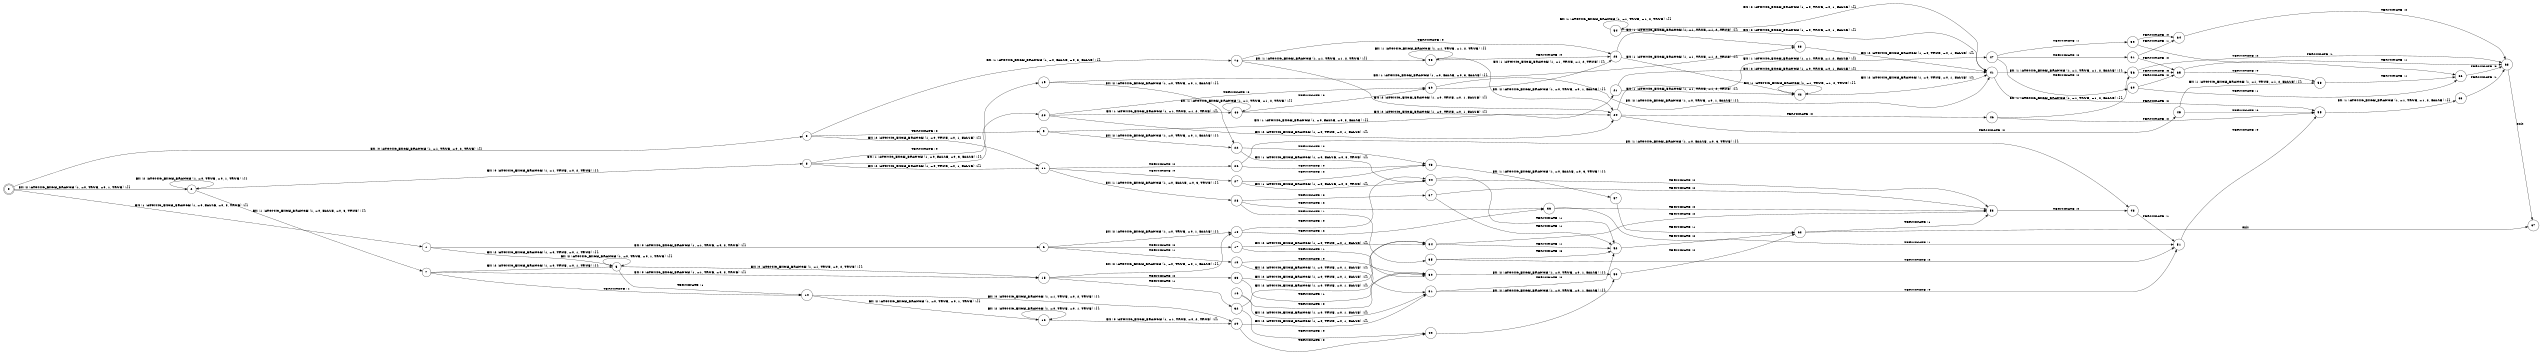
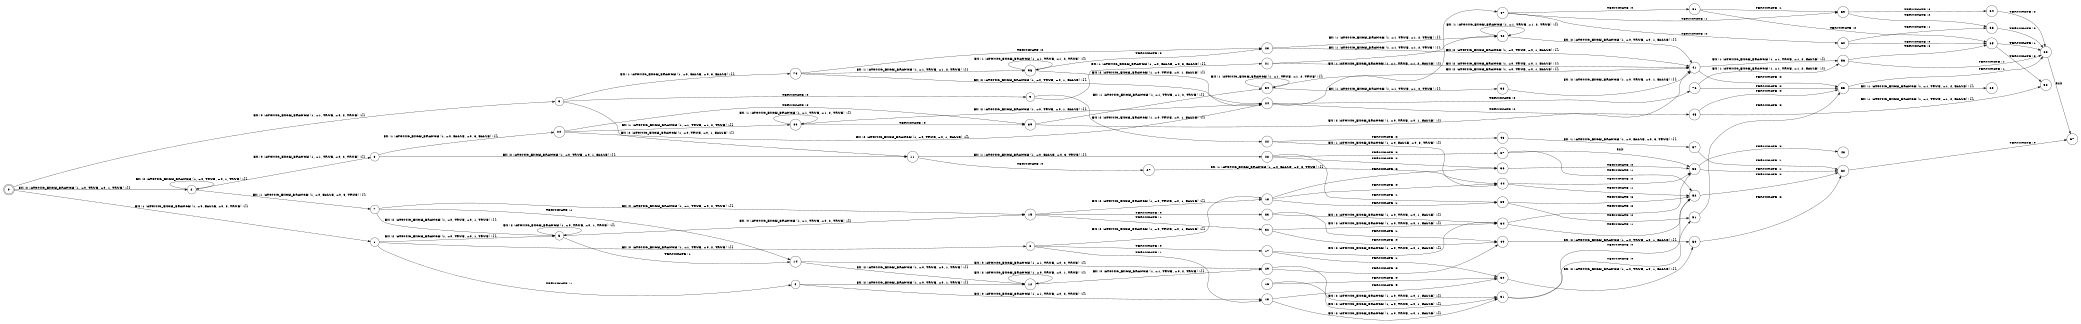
  digraph {
    rankdir=LR
    node [shape=circle]
    0 [peripheries=2]
    1
    2
    3
+   4
    5
    6
    7
    8
    9
    n11 [label=70]
    11
    12
    13
    14
    15
    17
    18
-   19
    20
    21
    22
    23
    24
    n25 [label=95]
-   26
    27
    28
    29
    30
    31
    32
    n33 [label=83]
    16
    34
    35
    36
    44
    38
    39
    40
    41
    42
    43
    45
-   46
+   46 [label=76]
    47
    48
    37
    49
    50
    51
    52
    53
    54
    55
    56
    57
    58
    59
    60
    61
    62
    63
    65
    68
    66
    64
    67
    0 -> 1 [label="EX !1 !ATOMIC_EXCH_BRANCH (1, +0, FALSE, +0, 3, TRUE) !{}"]
    0 -> 2 [label="EX !2 !ATOMIC_EXCH_BRANCH (1, +0, TRUE, +0, 1, TRUE) !{}"]
    0 -> 3 [label="EX !0 !ATOMIC_EXCH_BRANCH (1, +1, TRUE, +0, 2, TRUE) !{}"]
+   1 -> 4 [label="TERMINATE !1"]
    1 -> 5 [label="EX !2 !ATOMIC_EXCH_BRANCH (1, +0, TRUE, +0, 1, TRUE) !{}"]
    1 -> 6 [label="EX !0 !ATOMIC_EXCH_BRANCH (1, +1, TRUE, +0, 2, TRUE) !{}"]
    2 -> 2 [label="EX !2 !ATOMIC_EXCH_BRANCH (1, +0, TRUE, +0, 1, TRUE) !{}"]
    2 -> 7 [label="EX !1 !ATOMIC_EXCH_BRANCH (1, +0, FALSE, +0, 3, TRUE) !{}"]
    2 -> 8 [label="EX !0 !ATOMIC_EXCH_BRANCH (1, +1, TRUE, +0, 2, TRUE) !{}"]
    3 -> 9 [label="TERMINATE !0"]
    3 -> n11 [label="EX !1 !ATOMIC_EXCH_BRANCH (1, +0, FALSE, +0, 3, FALSE) !{}"]
    3 -> 11 [label="EX !2 !ATOMIC_EXCH_BRANCH (1, +0, TRUE, +0, 1, FALSE) !{}"]
+   4 -> 12 [label="EX !2 !ATOMIC_EXCH_BRANCH (1, +0, TRUE, +0, 1, TRUE) !{}"]
+   4 -> 13 [label="EX !0 !ATOMIC_EXCH_BRANCH (1, +1, TRUE, +0, 2, TRUE) !{}"]
    5 -> 5 [label="EX !2 !ATOMIC_EXCH_BRANCH (1, +0, TRUE, +0, 1, TRUE) !{}"]
    5 -> 14 [label="TERMINATE !1"]
    5 -> 15 [label="EX !0 !ATOMIC_EXCH_BRANCH (1, +1, TRUE, +0, 2, TRUE) !{}"]
    6 -> 13 [label="TERMINATE !1"]
    6 -> 17 [label="TERMINATE !0"]
    6 -> 18 [label="EX !2 !ATOMIC_EXCH_BRANCH (1, +0, TRUE, +0, 1, FALSE) !{}"]
    7 -> 5 [label="EX !2 !ATOMIC_EXCH_BRANCH (1, +0, TRUE, +0, 1, TRUE) !{}"]
    7 -> 14 [label="TERMINATE !1"]
    7 -> 15 [label="EX !0 !ATOMIC_EXCH_BRANCH (1, +1, TRUE, +0, 2, TRUE) !{}"]
    8 -> 11 [label="EX !2 !ATOMIC_EXCH_BRANCH (1, +0, TRUE, +0, 1, FALSE) !{}"]
-   8 -> 19 [label="TERMINATE !0"]
    8 -> 20 [label="EX !1 !ATOMIC_EXCH_BRANCH (1, +0, FALSE, +0, 3, FALSE) !{}"]
    9 -> 21 [label="EX !1 !ATOMIC_EXCH_BRANCH (1, +0, FALSE, +0, 3, FALSE) !{}"]
    9 -> 22 [label="EX !2 !ATOMIC_EXCH_BRANCH (1, +0, TRUE, +0, 1, FALSE) !{}"]
    n11 -> 23 [label="TERMINATE !0"]
    n11 -> 24 [label="EX !2 !ATOMIC_EXCH_BRANCH (1, +0, TRUE, +0, 1, FALSE) !{}"]
    n11 -> n25 [label="EX !1 !ATOMIC_EXCH_BRANCH (1, +1, TRUE, +1, 2, TRUE) !{}"]
-   11 -> 26 [label="TERMINATE !2"]
    11 -> 27 [label="TERMINATE !0"]
    11 -> 28 [label="EX !1 !ATOMIC_EXCH_BRANCH (1, +0, FALSE, +0, 3, TRUE) !{}"]
    12 -> 12 [label="EX !2 !ATOMIC_EXCH_BRANCH (1, +0, TRUE, +0, 1, TRUE) !{}"]
    12 -> 29 [label="EX !0 !ATOMIC_EXCH_BRANCH (1, +1, TRUE, +0, 2, TRUE) !{}"]
    13 -> 30 [label="TERMINATE !9"]
    13 -> 31 [label="EX !2 !ATOMIC_EXCH_BRANCH (1, +0, TRUE, +0, 1, FALSE) !{}"]
    14 -> 12 [label="EX !2 !ATOMIC_EXCH_BRANCH (1, +0, TRUE, +0, 1, TRUE) !{}"]
    14 -> 29 [label="EX !0 !ATOMIC_EXCH_BRANCH (1, +1, TRUE, +0, 2, TRUE) !{}"]
    15 -> 18 [label="EX !2 !ATOMIC_EXCH_BRANCH (1, +0, TRUE, +0, 1, FALSE) !{}"]
    15 -> 32 [label="TERMINATE !1"]
    15 -> n33 [label="TERMINATE !0"]
    17 -> 30 [label="TERMINATE !1"]
    17 -> 34 [label="EX !2 !ATOMIC_EXCH_BRANCH (1, +0, TRUE, +0, 1, FALSE) !{}"]
+   18 -> 35 [label="TERMINATE !1"]
    18 -> 36 [label="TERMINATE !2"]
    18 -> 44 [label="TERMINATE !0"]
-   19 -> 22 [label="EX !2 !ATOMIC_EXCH_BRANCH (1, +0, TRUE, +0, 1, FALSE) !{}"]
-   19 -> 38 [label="EX !1 !ATOMIC_EXCH_BRANCH (1, +0, FALSE, +0, 3, FALSE) !{}"]
    20 -> 24 [label="EX !2 !ATOMIC_EXCH_BRANCH (1, +0, TRUE, +0, 1, FALSE) !{}"]
    20 -> 39 [label="TERMINATE !0"]
    20 -> 40 [label="EX !1 !ATOMIC_EXCH_BRANCH (1, +1, TRUE, +1, 2, TRUE) !{}"]
    21 -> 41 [label="EX !2 !ATOMIC_EXCH_BRANCH (1, +0, TRUE, +0, 1, FALSE) !{}"]
    21 -> 42 [label="EX !1 !ATOMIC_EXCH_BRANCH (1, +1, TRUE, +1, 2, TRUE) !{}"]
    22 -> 44 [label="EX !1 !ATOMIC_EXCH_BRANCH (1, +0, FALSE, +0, 3, TRUE) !{}"]
    22 -> 43 [label="TERMINATE !2"]
    23 -> 41 [label="EX !2 !ATOMIC_EXCH_BRANCH (1, +0, TRUE, +0, 1, FALSE) !{}"]
    23 -> 42 [label="EX !1 !ATOMIC_EXCH_BRANCH (1, +1, TRUE, +1, 2, TRUE) !{}"]
    24 -> 45 [label="TERMINATE !2"]
    24 -> 46 [label="TERMINATE !0"]
    24 -> 47 [label="EX !1 !ATOMIC_EXCH_BRANCH (1, +1, TRUE, +1, 2, FALSE) !{}"]
    n25 -> 23 [label="TERMINATE !0"]
    n25 -> 24 [label="EX !2 !ATOMIC_EXCH_BRANCH (1, +0, TRUE, +0, 1, FALSE) !{}"]
    n25 -> n25 [label="EX !1 !ATOMIC_EXCH_BRANCH (1, +1, TRUE, +1, 2, TRUE) !{}"]
-   26 -> 43 [label="TERMINATE !0"]
-   26 -> 48 [label="EX !1 !ATOMIC_EXCH_BRANCH (1, +0, FALSE, +0, 3, TRUE) !{}"]
    27 -> 44 [label="EX !1 !ATOMIC_EXCH_BRANCH (1, +0, FALSE, +0, 3, TRUE) !{}"]
-   27 -> 43 [label="TERMINATE !2"]
    28 -> 35 [label="TERMINATE !1"]
    28 -> 36 [label="TERMINATE !2"]
    28 -> 37 [label="TERMINATE !0"]
    29 -> 31 [label="EX !2 !ATOMIC_EXCH_BRANCH (1, +0, TRUE, +0, 1, FALSE) !{}"]
    29 -> 49 [label="TERMINATE !0"]
    30 -> 50 [label="EX !2 !ATOMIC_EXCH_BRANCH (1, +0, TRUE, +0, 1, FALSE) !{}"]
    31 -> 51 [label="TERMINATE !0"]
    31 -> 52 [label="TERMINATE !0"]
    32 -> 34 [label="EX !2 !ATOMIC_EXCH_BRANCH (1, +0, TRUE, +0, 1, FALSE) !{}"]
    32 -> 49 [label="TERMINATE !0"]
    n33 -> 34 [label="EX !2 !ATOMIC_EXCH_BRANCH (1, +0, TRUE, +0, 1, FALSE) !{}"]
-   n33 -> 30 [label="TERMINATE !1"]
+   n33 -> 49 [label="TERMINATE !1"]
    16 -> 30 [label="TERMINATE !0"]
    16 -> 31 [label="EX !2 !ATOMIC_EXCH_BRANCH (1, +0, TRUE, +0, 1, FALSE) !{}"]
    34 -> 52 [label="TERMINATE !1"]
    34 -> 53 [label="TERMINATE !2"]
    35 -> 51 [label="TERMINATE !2"]
    35 -> 52 [label="TERMINATE !6"]
-   36 -> 51 [label="TERMINATE !1"]
    36 -> 53 [label="TERMINATE !0"]
    44 -> 52 [label="TERMINATE !1"]
    44 -> 53 [label="TERMINATE !2"]
    38 -> 41 [label="EX !2 !ATOMIC_EXCH_BRANCH (1, +0, TRUE, +0, 1, FALSE) !{}"]
    39 -> 41 [label="EX !2 !ATOMIC_EXCH_BRANCH (1, +0, TRUE, +0, 1, FALSE) !{}"]
-   39 -> 23 [label="EX !1 !ATOMIC_EXCH_BRANCH (1, +1, TRUE, +1, 2, TRUE) !{}"]
+   39 -> 54 [label="EX !1 !ATOMIC_EXCH_BRANCH (1, +1, TRUE, +1, 2, TRUE) !{}"]
    40 -> 24 [label="EX !2 !ATOMIC_EXCH_BRANCH (1, +0, TRUE, +0, 1, FALSE) !{}"]
    40 -> 39 [label="TERMINATE !0"]
    40 -> 40 [label="EX !1 !ATOMIC_EXCH_BRANCH (1, +1, TRUE, +1, 2, TRUE) !{}"]
    41 -> 55 [label="TERMINATE !2"]
    41 -> 56 [label="EX !1 !ATOMIC_EXCH_BRANCH (1, +1, TRUE, +1, 2, FALSE) !{}"]
    42 -> 41 [label="EX !2 !ATOMIC_EXCH_BRANCH (1, +0, TRUE, +0, 1, FALSE) !{}"]
    42 -> 42 [label="EX !1 !ATOMIC_EXCH_BRANCH (1, +1, TRUE, +1, 2, TRUE) !{}"]
    43 -> 57 [label="EX !1 !ATOMIC_EXCH_BRANCH (1, +0, FALSE, +0, 3, TRUE) !{}"]
    45 -> 55 [label="TERMINATE !0"]
    45 -> 58 [label="EX !1 !ATOMIC_EXCH_BRANCH (1, +1, TRUE, +1, 2, FALSE) !{}"]
    46 -> 55 [label="TERMINATE !2"]
    46 -> 56 [label="EX !1 !ATOMIC_EXCH_BRANCH (1, +1, TRUE, +1, 2, FALSE) !{}"]
    47 -> 59 [label="TERMINATE !1"]
    47 -> 60 [label="TERMINATE !2"]
    47 -> 61 [label="TERMINATE !0"]
-   48 -> 51 [label="TERMINATE !1"]
    37 -> 52 [label="TERMINATE !1"]
-   37 -> 53 [label="TERMINATE !2"]
+   37 -> 53 [label=exit]
    49 -> 50 [label="EX !2 !ATOMIC_EXCH_BRANCH (1, +0, TRUE, +0, 1, FALSE) !{}"]
    50 -> 62 [label="TERMINATE !2"]
    51 -> 55 [label="TERMINATE !0"]
    52 -> 62 [label="TERMINATE !2"]
    53 -> 48 [label="TERMINATE !0"]
-   62 -> 53 [label="TERMINATE !1"]
+   53 -> 62 [label="TERMINATE !1"]
    54 -> 38 [label="EX !1 !ATOMIC_EXCH_BRANCH (1, +1, TRUE, +1, 2, TRUE) !{}"]
    54 -> 41 [label="EX !2 !ATOMIC_EXCH_BRANCH (1, +0, TRUE, +0, 1, FALSE) !{}"]
    54 -> 54 [label="EX !1 !ATOMIC_EXCH_BRANCH (1, +1, TRUE, +1, 2, TRUE) !{}"]
    55 -> 63 [label="EX !1 !ATOMIC_EXCH_BRANCH (1, +1, TRUE, +1, 2, FALSE) !{}"]
    56 -> 65 [label="TERMINATE !6"]
    56 -> 68 [label="TERMINATE !1"]
    57 -> 62 [label="TERMINATE !1"]
-   58 -> 66 [label="TERMINATE !1"]
    59 -> 66 [label="TERMINATE !2"]
    59 -> 64 [label="TERMINATE !0"]
    60 -> 65 [label="TERMINATE !0"]
    60 -> 66 [label="TERMINATE !1"]
    61 -> 65 [label="TERMINATE !2"]
-   61 -> 64 [label="TERMINATE !1"]
-   62 -> 67 [label=exit]
-   63 -> 68 [label="TERMINATE !1"]
+   61 -> 59 [label="TERMINATE !1"]
+   62 -> 67 [label="TERMINATE !9"]
+   55 -> 68 [label="TERMINATE !1"]
    65 -> 58 [label="TERMINATE !0"]
    65 -> 68 [label="TERMINATE !1"]
    68 -> 67 [label=exit]
    66 -> 68 [label="TERMINATE !0"]
    64 -> 68 [label="TERMINATE !2"]
  }
